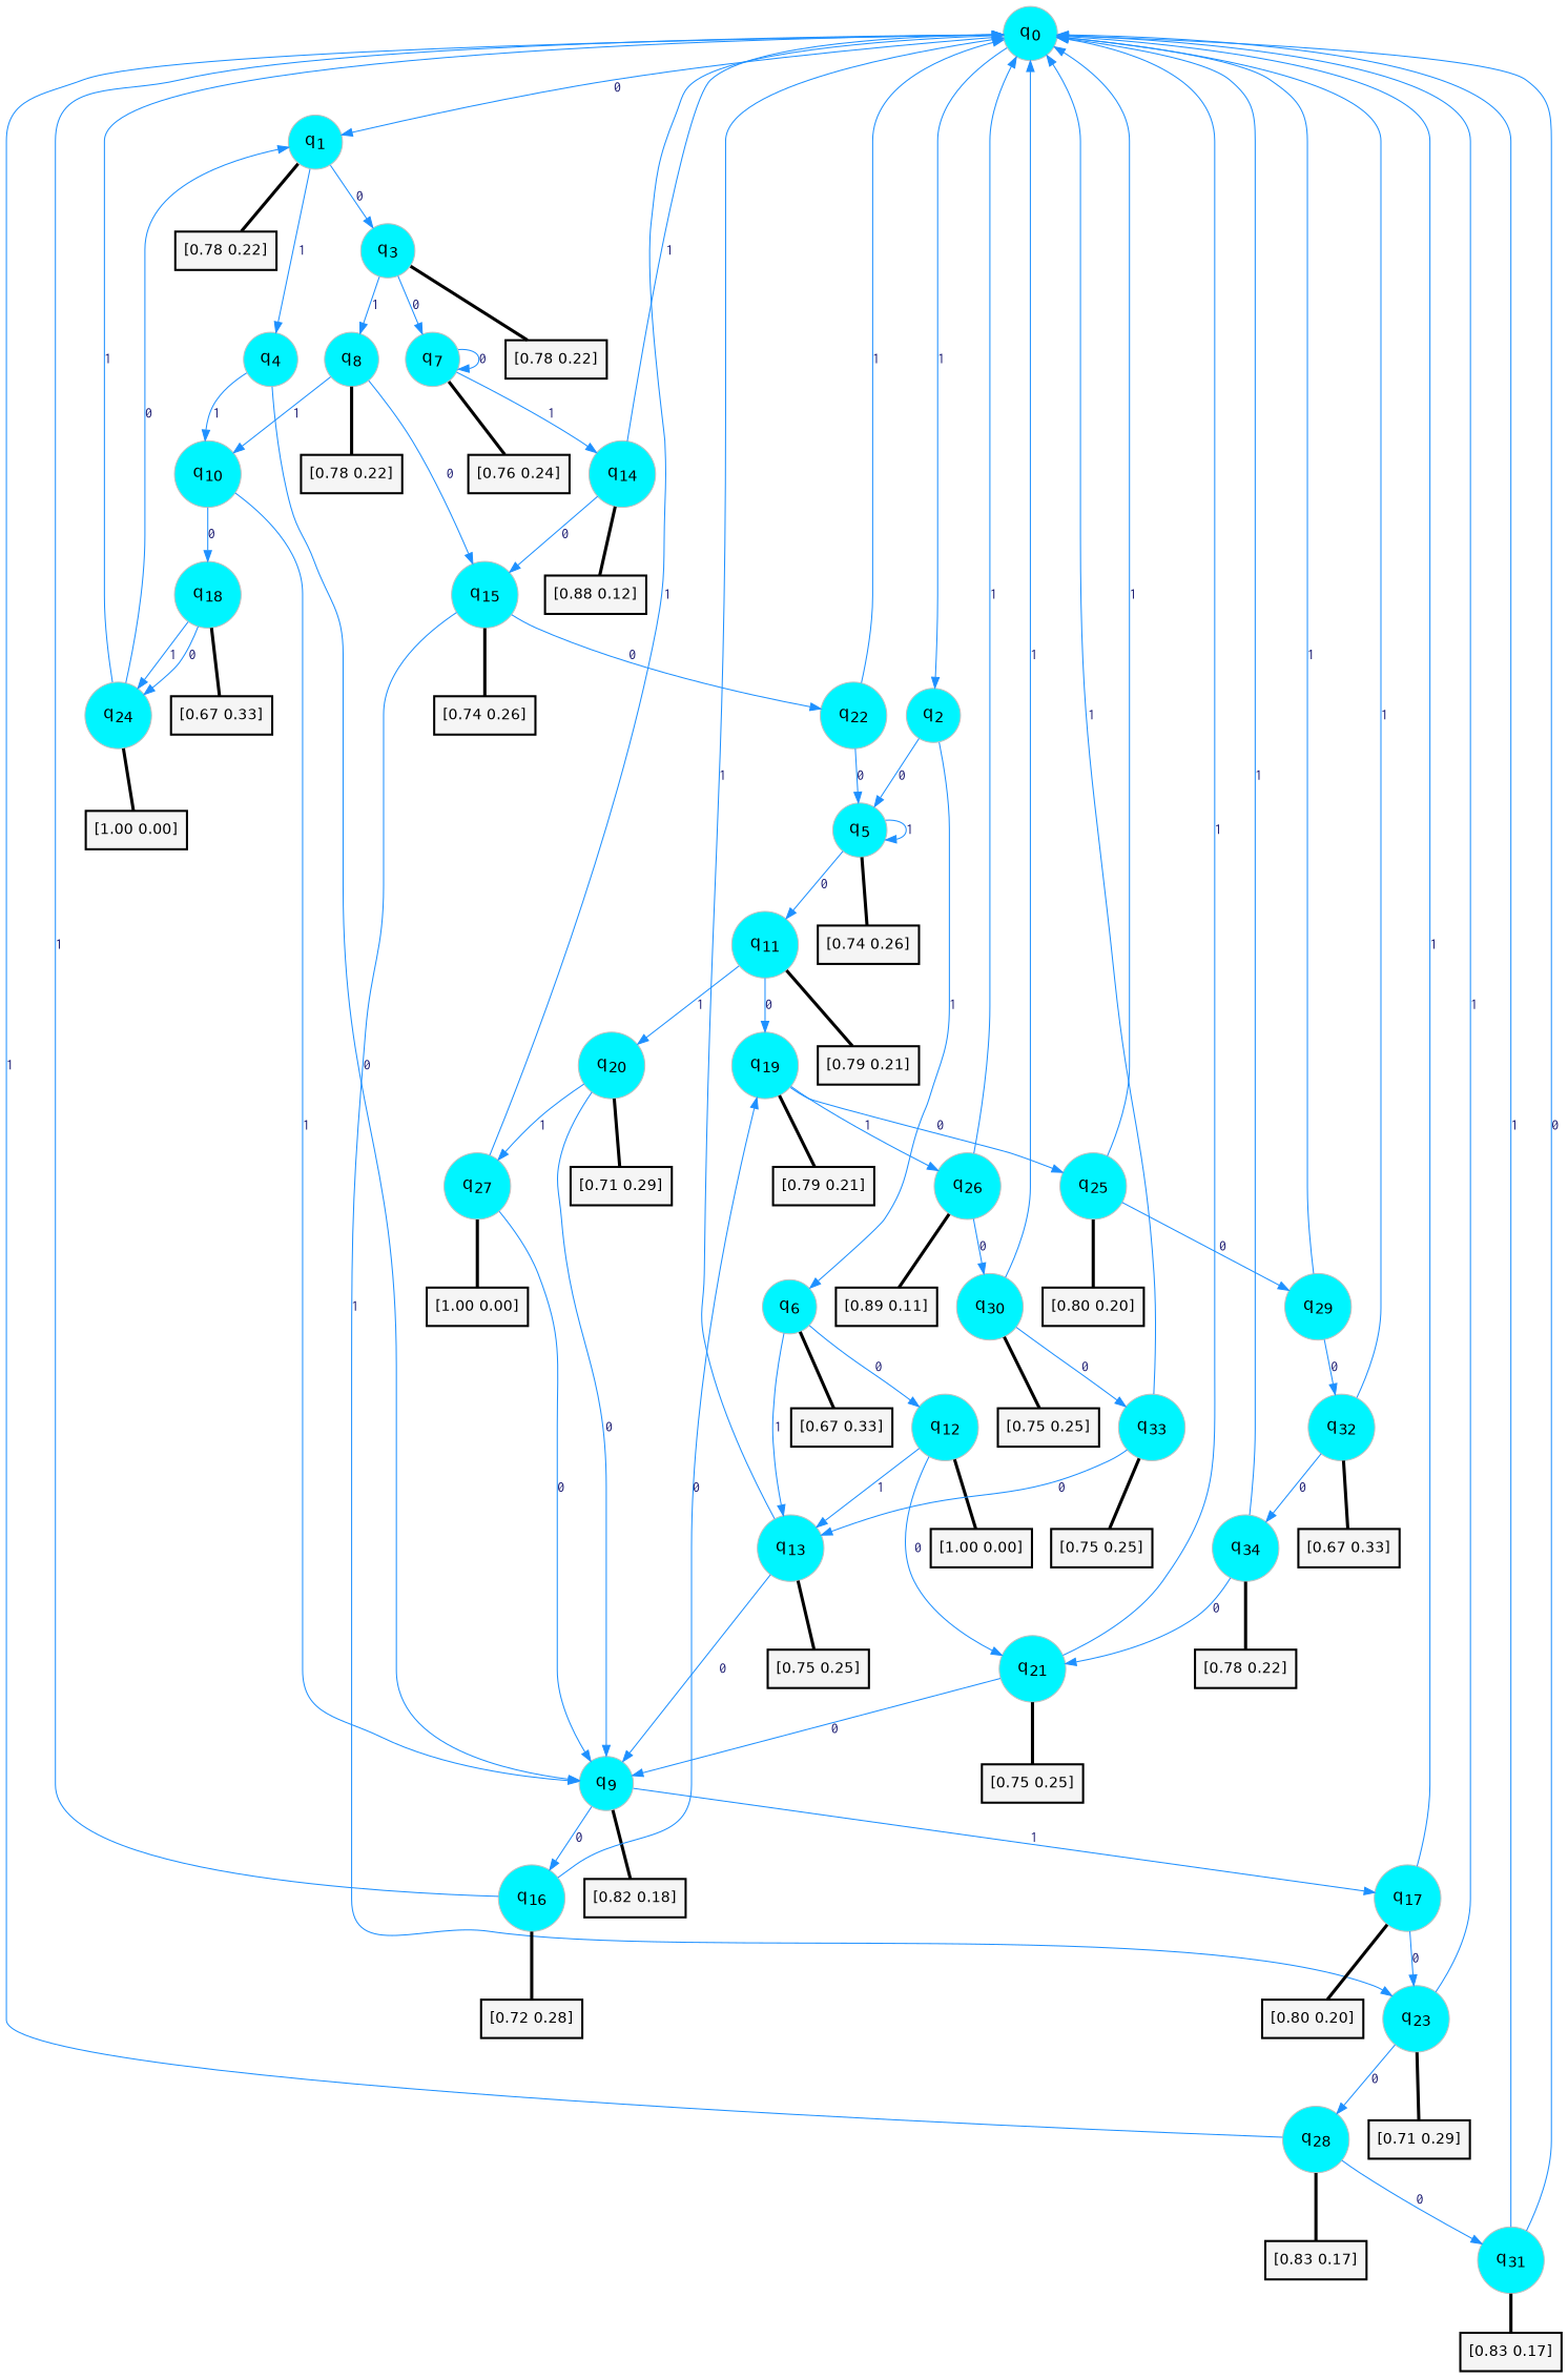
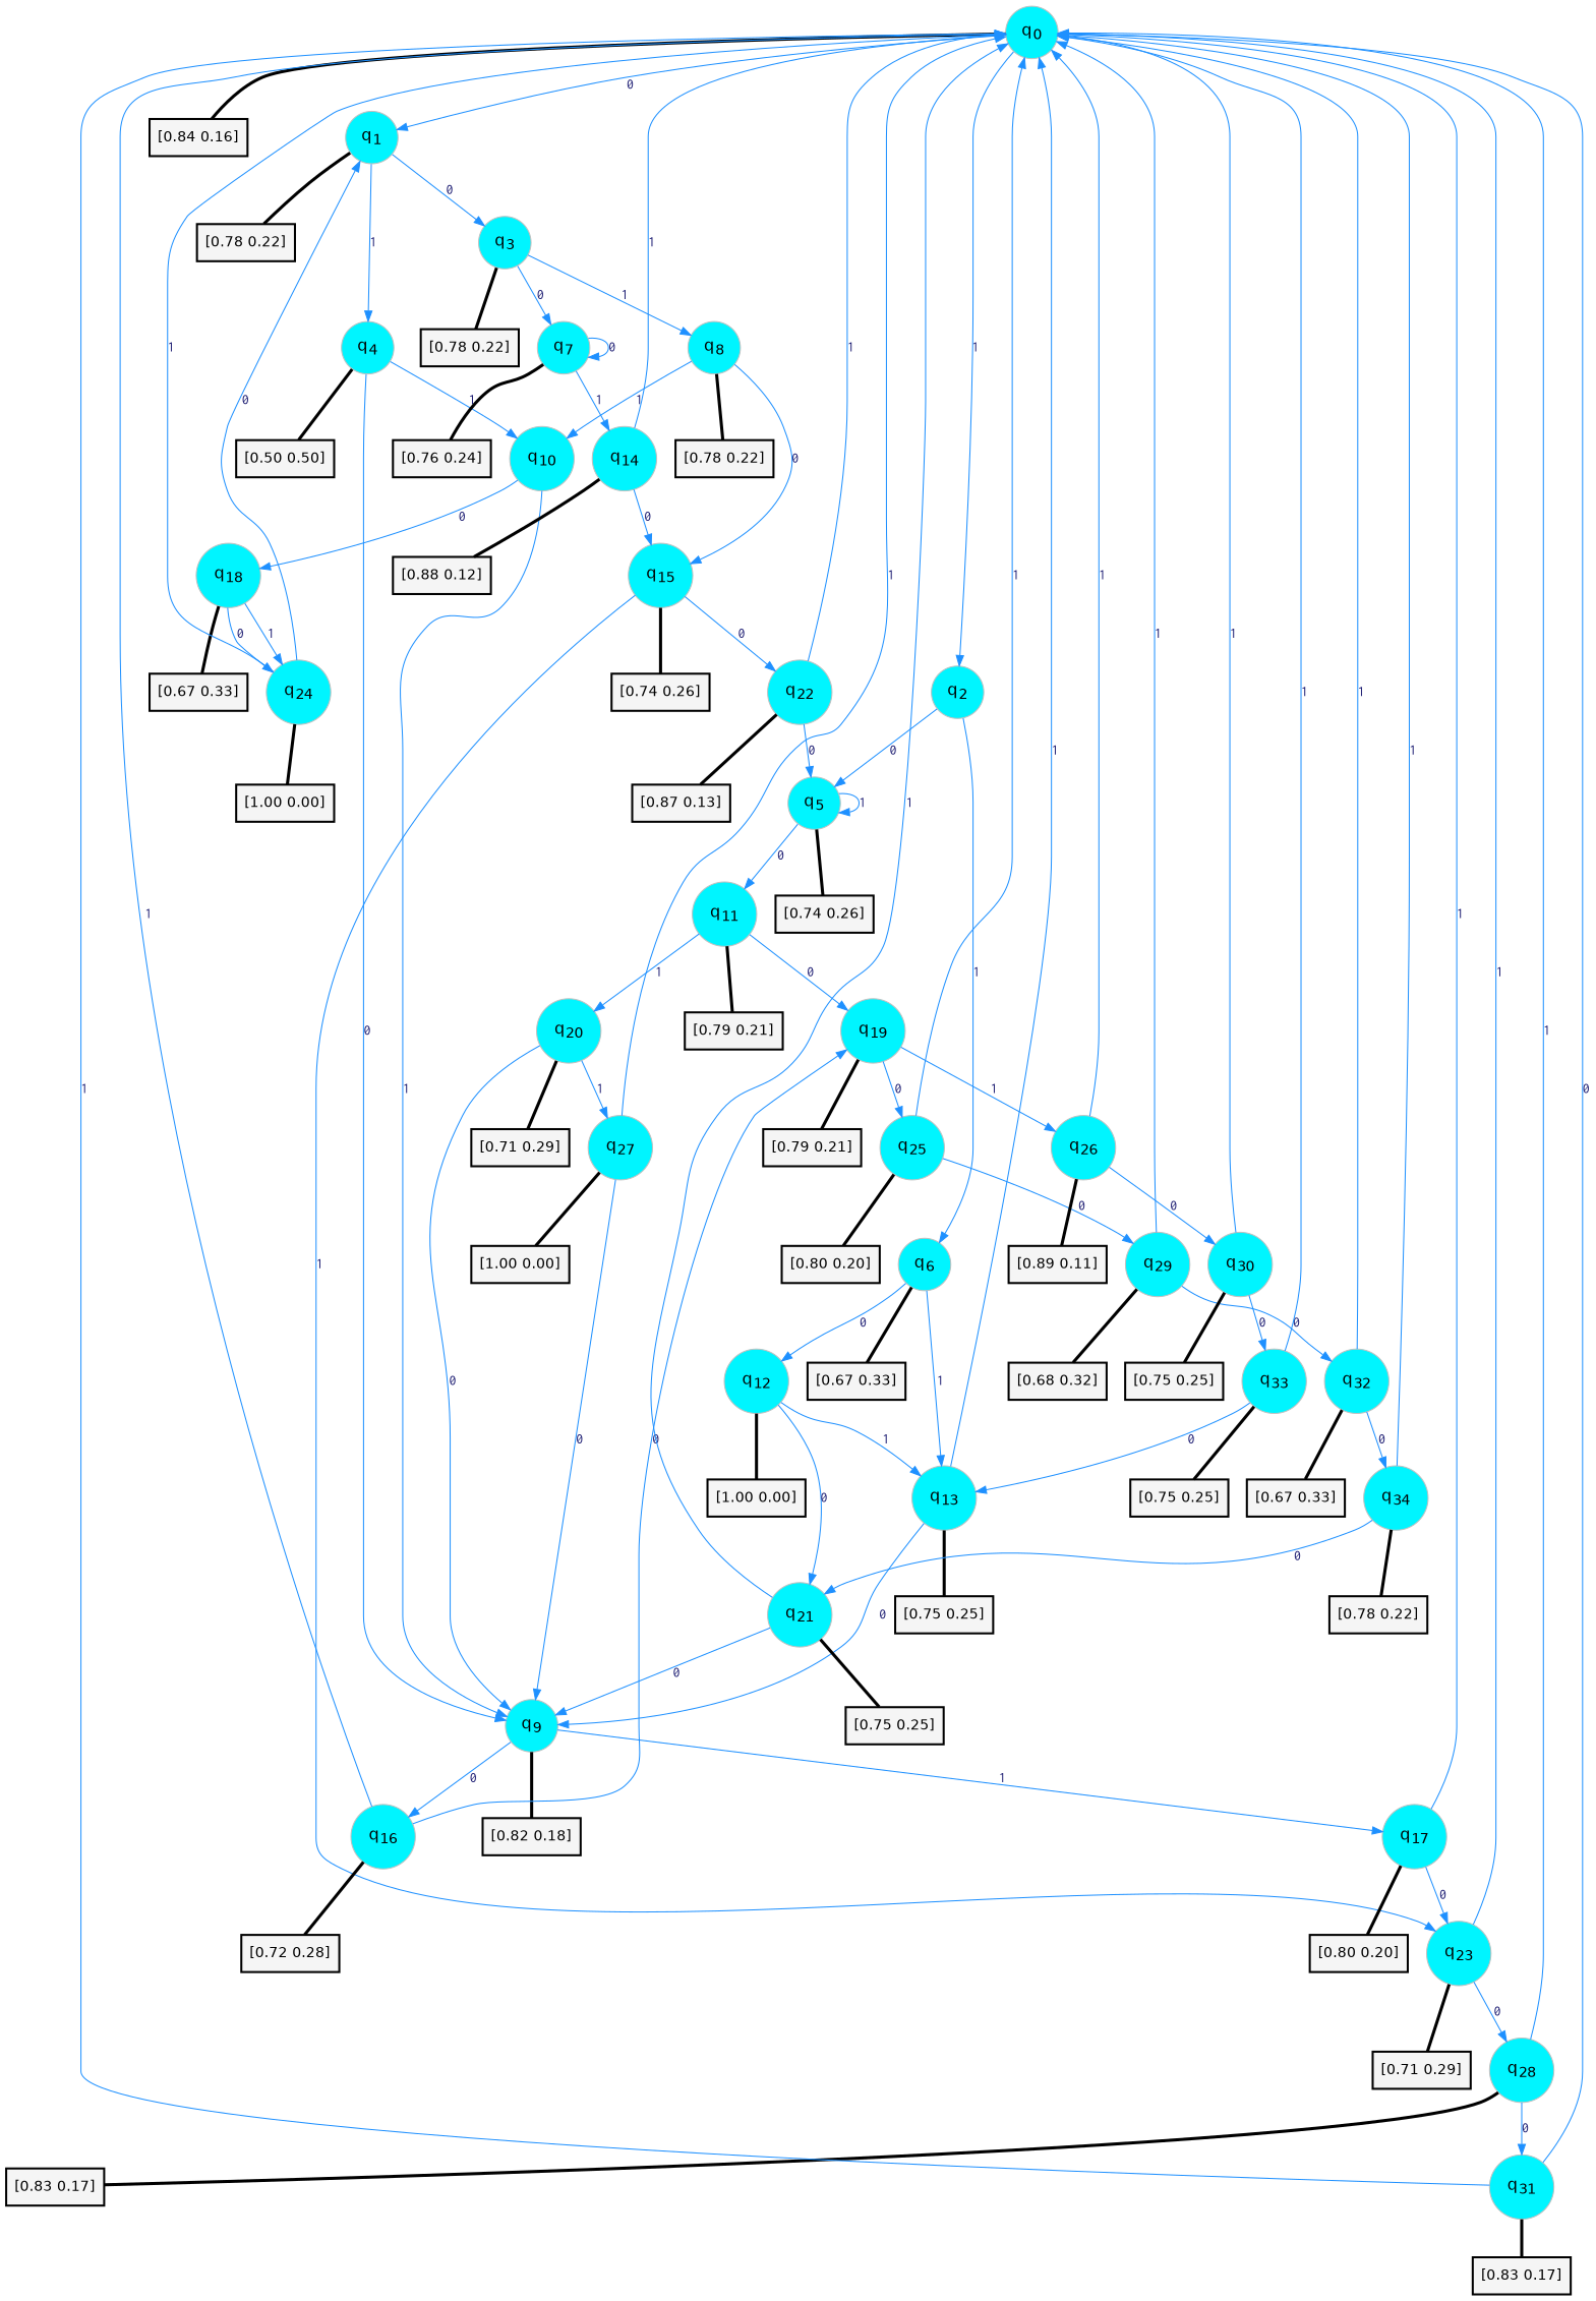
  digraph {
    rankdir=TD
    node [color=gray fillcolor=turquoise1 fontcolor=black fontname=Helvetica fontsize=16 fontweight=bold shape=circle style=filled]
    edge [arrowsize=1 color=dodgerblue1 fontcolor=midnightblue fontname=courier fontweight=bold penwidth=1 style=solid weight=20]
    n1 [label=<q<SUB>0</SUB>>]
    n2 [label=<q<SUB>1</SUB>>]
    n3 [label=<q<SUB>2</SUB>>]
+   n4 [color=black fillcolor=whitesmoke fontsize=14 label="[0.84 0.16]" penwidth=2 shape=box]
    n5 [label=<q<SUB>3</SUB>>]
    n6 [label=<q<SUB>4</SUB>>]
    n7 [color=black fillcolor=whitesmoke fontsize=14 label="[0.78 0.22]" penwidth=2 shape=box]
    n8 [label=<q<SUB>5</SUB>>]
    n9 [label=<q<SUB>6</SUB>>]
    n10 [label=<q<SUB>7</SUB>>]
    n11 [label=<q<SUB>8</SUB>>]
    n12 [color=black fillcolor=whitesmoke fontsize=14 label="[0.78 0.22]" penwidth=2 shape=box]
    n13 [label=<q<SUB>9</SUB>>]
    n14 [label=<q<SUB>10</SUB>>]
+   n15 [color=black fillcolor=whitesmoke fontsize=14 label="[0.50 0.50]" penwidth=2 shape=box]
    n16 [label=<q<SUB>11</SUB>>]
    n17 [color=black fillcolor=whitesmoke fontsize=14 label="[0.74 0.26]" penwidth=2 shape=box]
    n18 [label=<q<SUB>12</SUB>>]
    n19 [label=<q<SUB>13</SUB>>]
    n20 [color=black fillcolor=whitesmoke fontsize=14 label="[0.67 0.33]" penwidth=2 shape=box]
    n21 [label=<q<SUB>14</SUB>>]
    n22 [color=black fillcolor=whitesmoke fontsize=14 label="[0.76 0.24]" penwidth=2 shape=box]
    n23 [label=<q<SUB>15</SUB>>]
    n24 [color=black fillcolor=whitesmoke fontsize=14 label="[0.78 0.22]" penwidth=2 shape=box]
    n25 [label=<q<SUB>16</SUB>>]
    n26 [label=<q<SUB>17</SUB>>]
    n27 [color=black fillcolor=whitesmoke fontsize=14 label="[0.82 0.18]" penwidth=2 shape=box]
    n28 [label=<q<SUB>18</SUB>>]
    n29 [label=<q<SUB>19</SUB>>]
    n30 [label=<q<SUB>20</SUB>>]
    n31 [color=black fillcolor=whitesmoke fontsize=14 label="[0.79 0.21]" penwidth=2 shape=box]
    n32 [label=<q<SUB>21</SUB>>]
    n33 [color=black fillcolor=whitesmoke fontsize=14 label="[1.00 0.00]" penwidth=2 shape=box]
    n34 [color=black fillcolor=whitesmoke fontsize=14 label="[0.75 0.25]" penwidth=2 shape=box]
    n35 [color=black fillcolor=whitesmoke fontsize=14 label="[0.88 0.12]" penwidth=2 shape=box]
    n36 [label=<q<SUB>22</SUB>>]
    n37 [label=<q<SUB>23</SUB>>]
    n38 [color=black fillcolor=whitesmoke fontsize=14 label="[0.74 0.26]" penwidth=2 shape=box]
    n39 [color=black fillcolor=whitesmoke fontsize=14 label="[0.72 0.28]" penwidth=2 shape=box]
    n40 [color=black fillcolor=whitesmoke fontsize=14 label="[0.80 0.20]" penwidth=2 shape=box]
    n41 [label=<q<SUB>24</SUB>>]
    n42 [color=black fillcolor=whitesmoke fontsize=14 label="[0.67 0.33]" penwidth=2 shape=box]
    n43 [label=<q<SUB>25</SUB>>]
    n44 [label=<q<SUB>26</SUB>>]
    n45 [color=black fillcolor=whitesmoke fontsize=14 label="[0.79 0.21]" penwidth=2 shape=box]
    n46 [label=<q<SUB>27</SUB>>]
    n47 [color=black fillcolor=whitesmoke fontsize=14 label="[0.71 0.29]" penwidth=2 shape=box]
    n48 [color=black fillcolor=whitesmoke fontsize=14 label="[0.75 0.25]" penwidth=2 shape=box]
+   n49 [color=black fillcolor=whitesmoke fontsize=14 label="[0.87 0.13]" penwidth=2 shape=box]
    n50 [label=<q<SUB>28</SUB>>]
    n51 [color=black fillcolor=whitesmoke fontsize=14 label="[0.71 0.29]" penwidth=2 shape=box]
    n52 [color=black fillcolor=whitesmoke fontsize=14 label="[1.00 0.00]" penwidth=2 shape=box]
    n53 [label=<q<SUB>29</SUB>>]
    n54 [color=black fillcolor=whitesmoke fontsize=14 label="[0.80 0.20]" penwidth=2 shape=box]
    n55 [label=<q<SUB>30</SUB>>]
    n56 [color=black fillcolor=whitesmoke fontsize=14 label="[0.89 0.11]" penwidth=2 shape=box]
    n57 [color=black fillcolor=whitesmoke fontsize=14 label="[1.00 0.00]" penwidth=2 shape=box]
    n58 [label=<q<SUB>31</SUB>>]
    n59 [color=black fillcolor=whitesmoke fontsize=14 label="[0.83 0.17]" penwidth=2 shape=box]
    n60 [label=<q<SUB>32</SUB>>]
+   n61 [color=black fillcolor=whitesmoke fontsize=14 label="[0.68 0.32]" penwidth=2 shape=box]
    n62 [label=<q<SUB>33</SUB>>]
    n63 [color=black fillcolor=whitesmoke fontsize=14 label="[0.75 0.25]" penwidth=2 shape=box]
    n64 [color=black fillcolor=whitesmoke fontsize=14 label="[0.83 0.17]" penwidth=2 shape=box]
    n65 [label=<q<SUB>34</SUB>>]
    n66 [color=black fillcolor=whitesmoke fontsize=14 label="[0.67 0.33]" penwidth=2 shape=box]
    n67 [color=black fillcolor=whitesmoke fontsize=14 label="[0.75 0.25]" penwidth=2 shape=box]
    n68 [color=black fillcolor=whitesmoke fontsize=14 label="[0.78 0.22]" penwidth=2 shape=box]
    n1 -> n2 [label=0]
    n1 -> n3 [label=1]
+   n1 -> n4 [arrowhead=none color=black penwidth=3]
    n2 -> n5 [label=0]
    n2 -> n6 [label=1]
    n2 -> n7 [arrowhead=none color=black penwidth=3]
    n3 -> n8 [label=0]
    n3 -> n9 [label=1]
    n5 -> n10 [label=0]
    n5 -> n11 [label=1]
    n5 -> n12 [arrowhead=none color=black penwidth=3]
    n6 -> n13 [label=0]
    n6 -> n14 [label=1]
+   n6 -> n15 [arrowhead=none color=black penwidth=3]
    n8 -> n8 [label=1]
    n8 -> n16 [label=0]
    n8 -> n17 [arrowhead=none color=black penwidth=3]
    n9 -> n18 [label=0]
    n9 -> n19 [label=1]
    n9 -> n20 [arrowhead=none color=black penwidth=3]
    n10 -> n10 [label=0]
    n10 -> n21 [label=1]
    n10 -> n22 [arrowhead=none color=black penwidth=3]
    n11 -> n14 [label=1]
    n11 -> n23 [label=0]
    n11 -> n24 [arrowhead=none color=black penwidth=3]
    n13 -> n25 [label=0]
    n13 -> n26 [label=1]
    n13 -> n27 [arrowhead=none color=black penwidth=3]
    n14 -> n13 [label=1]
    n14 -> n28 [label=0]
    n16 -> n29 [label=0]
    n16 -> n30 [label=1]
    n16 -> n31 [arrowhead=none color=black penwidth=3]
    n18 -> n19 [label=1]
    n18 -> n32 [label=0]
    n18 -> n33 [arrowhead=none color=black penwidth=3]
    n19 -> n1 [label=1]
    n19 -> n13 [label=0]
    n19 -> n34 [arrowhead=none color=black penwidth=3]
    n21 -> n1 [label=1]
    n21 -> n23 [label=0]
    n21 -> n35 [arrowhead=none color=black penwidth=3]
    n23 -> n36 [label=0]
    n23 -> n37 [label=1]
    n23 -> n38 [arrowhead=none color=black penwidth=3]
    n25 -> n1 [label=1]
    n25 -> n29 [label=0]
    n25 -> n39 [arrowhead=none color=black penwidth=3]
    n26 -> n1 [label=1]
    n26 -> n37 [label=0]
    n26 -> n40 [arrowhead=none color=black penwidth=3]
    n28 -> n41 [label=0]
    n28 -> n41 [label=1]
    n28 -> n42 [arrowhead=none color=black penwidth=3]
    n29 -> n43 [label=0]
    n29 -> n44 [label=1]
    n29 -> n45 [arrowhead=none color=black penwidth=3]
    n30 -> n13 [label=0]
    n30 -> n46 [label=1]
    n30 -> n47 [arrowhead=none color=black penwidth=3]
    n32 -> n1 [label=1]
    n32 -> n13 [label=0]
    n32 -> n48 [arrowhead=none color=black penwidth=3]
    n36 -> n1 [label=1]
    n36 -> n8 [label=0]
+   n36 -> n49 [arrowhead=none color=black penwidth=3]
    n37 -> n1 [label=1]
    n37 -> n50 [label=0]
    n37 -> n51 [arrowhead=none color=black penwidth=3]
    n41 -> n1 [label=1]
    n41 -> n2 [label=0]
    n41 -> n52 [arrowhead=none color=black penwidth=3]
    n43 -> n1 [label=1]
    n43 -> n53 [label=0]
    n43 -> n54 [arrowhead=none color=black penwidth=3]
    n44 -> n1 [label=1]
    n44 -> n55 [label=0]
    n44 -> n56 [arrowhead=none color=black penwidth=3]
    n46 -> n1 [label=1]
    n46 -> n13 [label=0]
    n46 -> n57 [arrowhead=none color=black penwidth=3]
    n50 -> n1 [label=1]
    n50 -> n58 [label=0]
    n50 -> n59 [arrowhead=none color=black penwidth=3]
    n53 -> n1 [label=1]
    n53 -> n60 [label=0]
+   n53 -> n61 [arrowhead=none color=black penwidth=3]
    n55 -> n1 [label=1]
    n55 -> n62 [label=0]
    n55 -> n63 [arrowhead=none color=black penwidth=3]
    n58 -> n1 [label=0]
    n58 -> n1 [label=1]
    n58 -> n64 [arrowhead=none color=black penwidth=3]
    n60 -> n1 [label=1]
    n60 -> n65 [label=0]
    n60 -> n66 [arrowhead=none color=black penwidth=3]
    n62 -> n1 [label=1]
    n62 -> n19 [label=0]
    n62 -> n67 [arrowhead=none color=black penwidth=3]
    n65 -> n1 [label=1]
    n65 -> n32 [label=0]
    n65 -> n68 [arrowhead=none color=black penwidth=3]
  }
